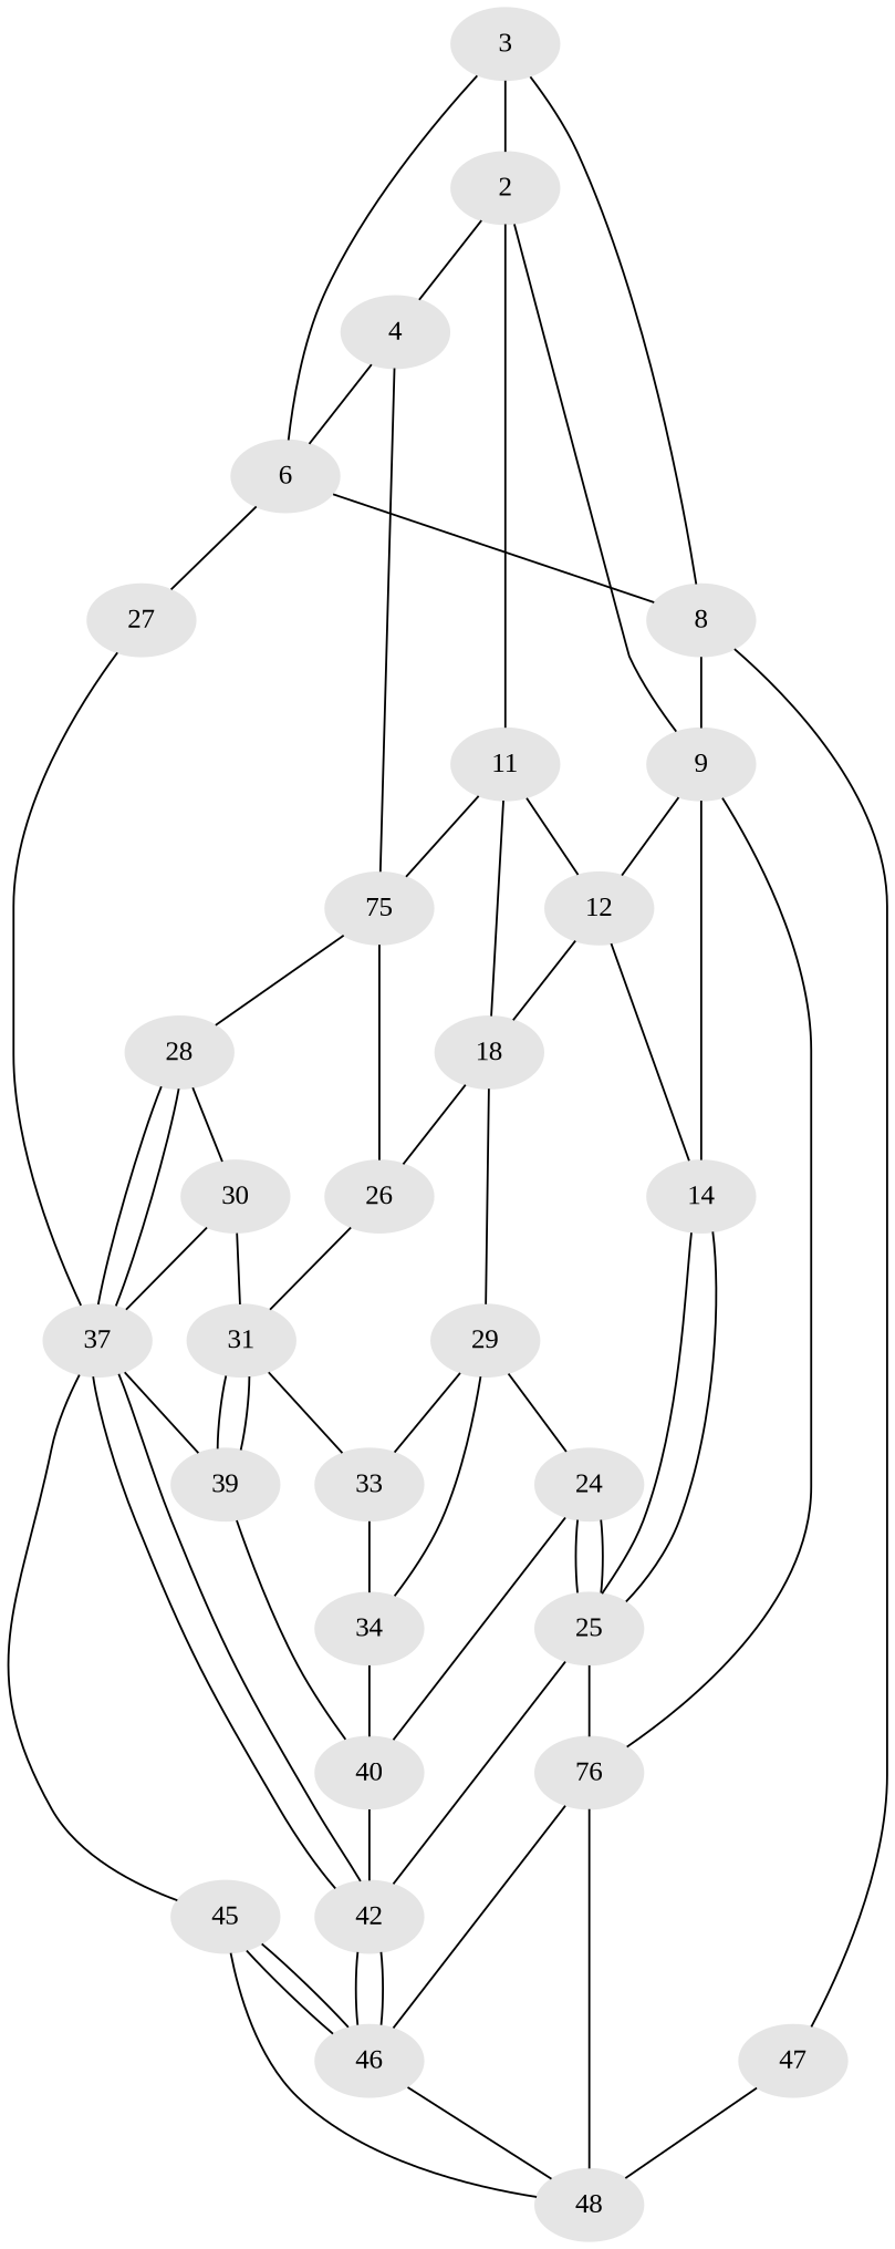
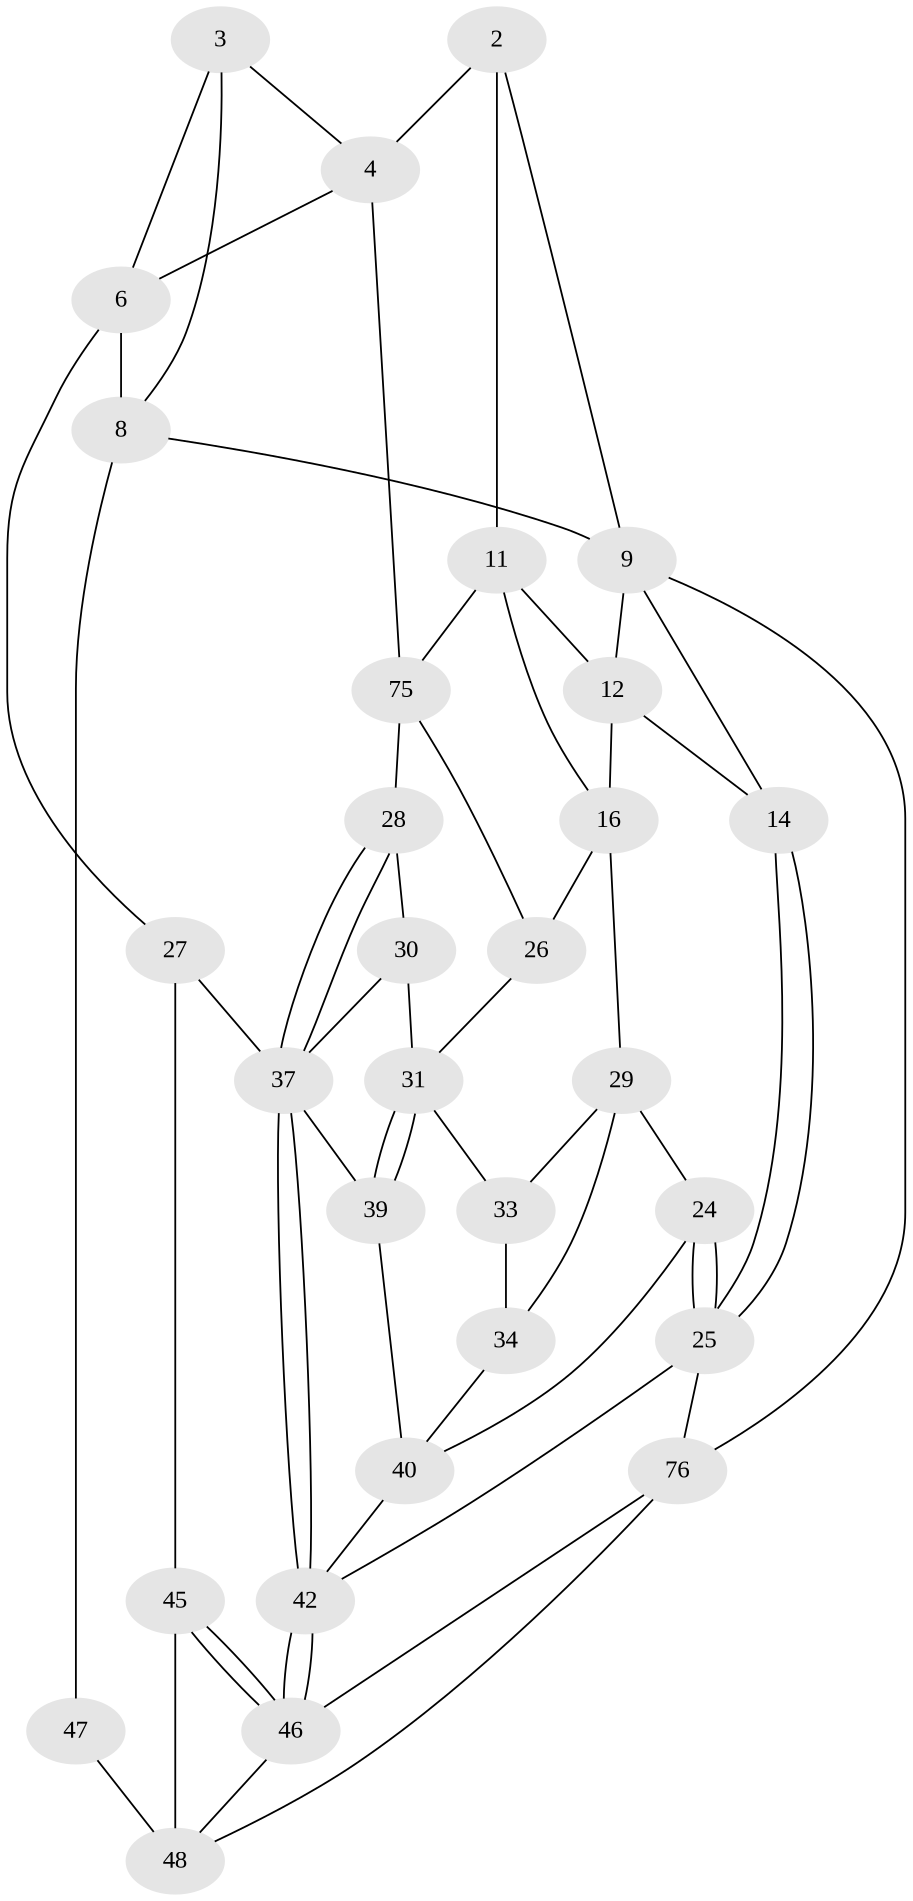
  graph {
    fontname="Liberation Serif"
    node [color=gray90 fontname="Liberation Serif" style=filled]
    edge [fontname="Liberation Serif"]
    n1 [label=3 super="+5"]
    2 [super="+3"]
    6 [super="+20"]
    8 [super="+19"]
    4 [super="+7"]
    9 [super="+10"]
    11 [super="+17"]
    27 [super="+44"]
    47
    n10 [label=75 super="+16"]
    12 [super="+13"]
    14
    n13 [label=76]
-   18 [super="+21"]
+   18 [super="+21" label=16]
    26
    28 [super="+29"]
    45 [super="+49"]
    37 [super="+38"]
    48 [super="+50"]
    25 [super="+35"]
    46 [super="+51"]
    n22 [label=29 super="+23"]
    42 [super="+43"]
    31 [super="+32"]
    30
    24
    33
    34
    40 [super="+41"]
    39
-   n1 -- 2
+   n1 -- 4
    n1 -- 6
    n1 -- 8
    2 -- 4
    2 -- 9
    2 -- 11
    6 -- 8
    6 -- 27
    8 -- 9
    8 -- 47 [weight=2]
    4 -- 6
    4 -- n10
    9 -- 12
    9 -- 14
    9 -- n13
    11 -- n10
    11 -- 12
    11 -- 18
-   37 -- 45 [weight=2]
+   27 -- 45 [weight=2]
    27 -- 37
    47 -- 48 [weight=2]
    n10 -- 26
    n10 -- 28
    12 -- 14
    12 -- 18
    14 -- 25
    14 -- 25
    n13 -- 48
    n13 -- 46
    18 -- 26
    18 -- n22
    26 -- 31
    28 -- 37
    28 -- 37
    28 -- 30
    45 -- 48
    45 -- 46
    45 -- 46
    37 -- 42
    37 -- 42
    37 -- 39
    25 -- n13
    25 -- 42
    46 -- 48
    n22 -- 24
    n22 -- 33
    n22 -- 34
    42 -- 46
    42 -- 46
    31 -- 33
    31 -- 39
    31 -- 39
    30 -- 37
    30 -- 31
    24 -- 25
    24 -- 25
    24 -- 40
    33 -- 34
    34 -- 40
    40 -- 42
    39 -- 40
  }
